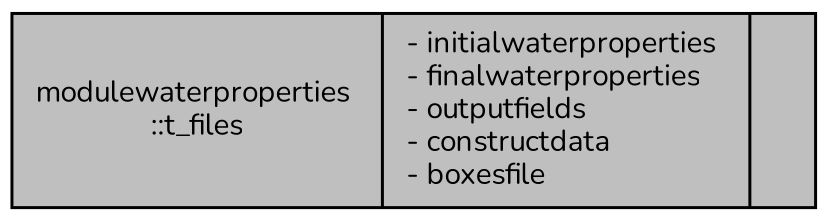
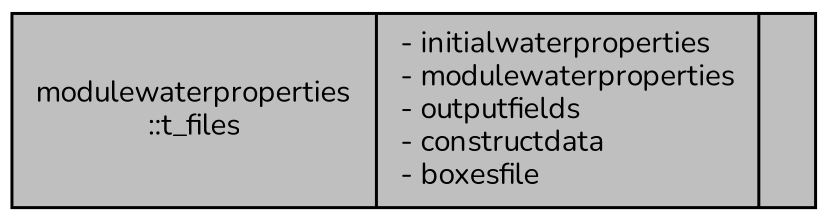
  digraph {
    rankdir=LR
    fontname=Nunito
-   n1 [color=black fillcolor=grey75 fontcolor=black fontname=Nunito fontsize=10 height=0.2 label="{modulewaterproperties\l::t_files\n|- initialwaterproperties\l- finalwaterproperties\l- outputfields\l- constructdata\l- boxesfile\l|}" shape=record style=filled width=0.4]
+   n1 [color=black fillcolor=grey75 fontcolor=black fontname=Nunito fontsize=10 height=0.2 label="{modulewaterproperties\l::t_files\n|- initialwaterproperties\l- modulewaterproperties\l- outputfields\l- constructdata\l- boxesfile\l|}" shape=record style=filled width=0.4]
  }
